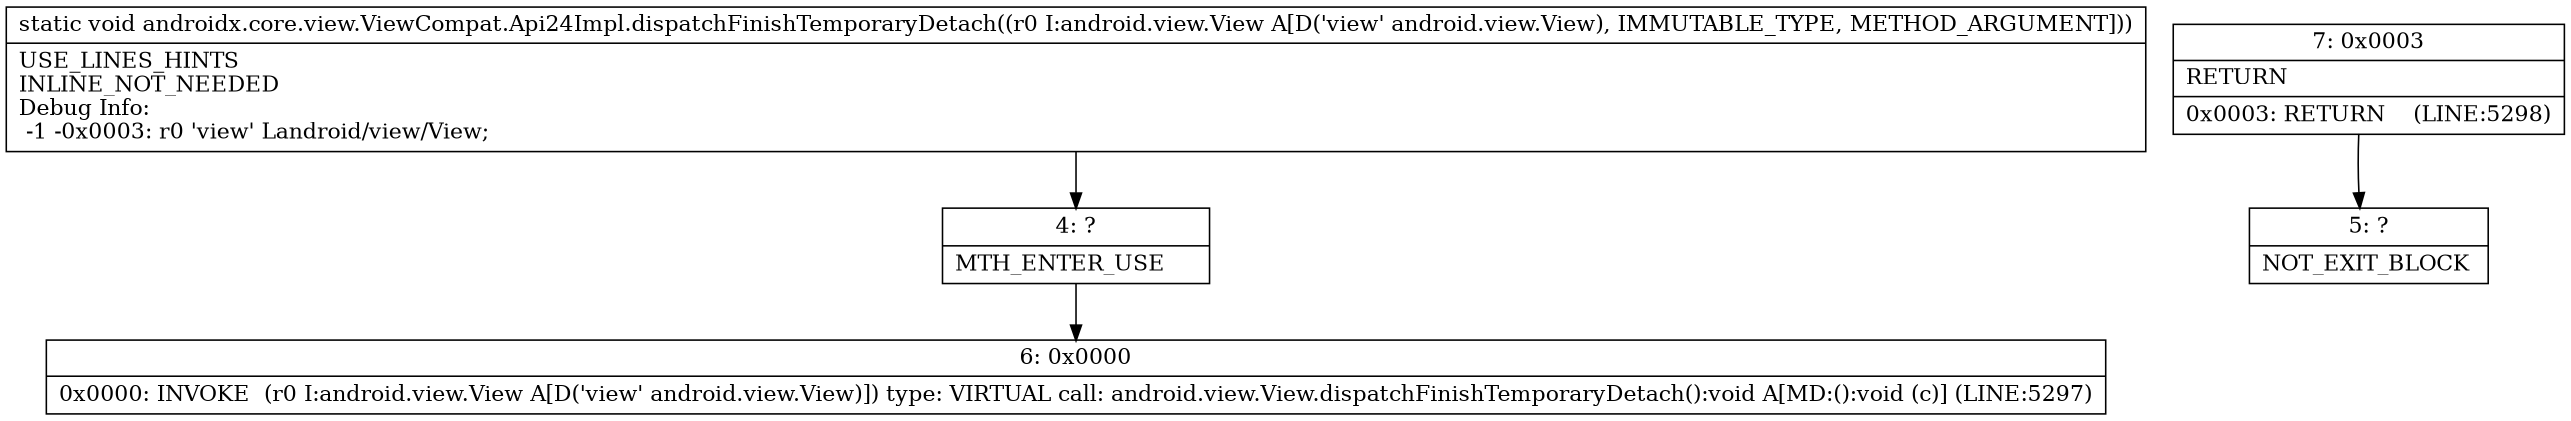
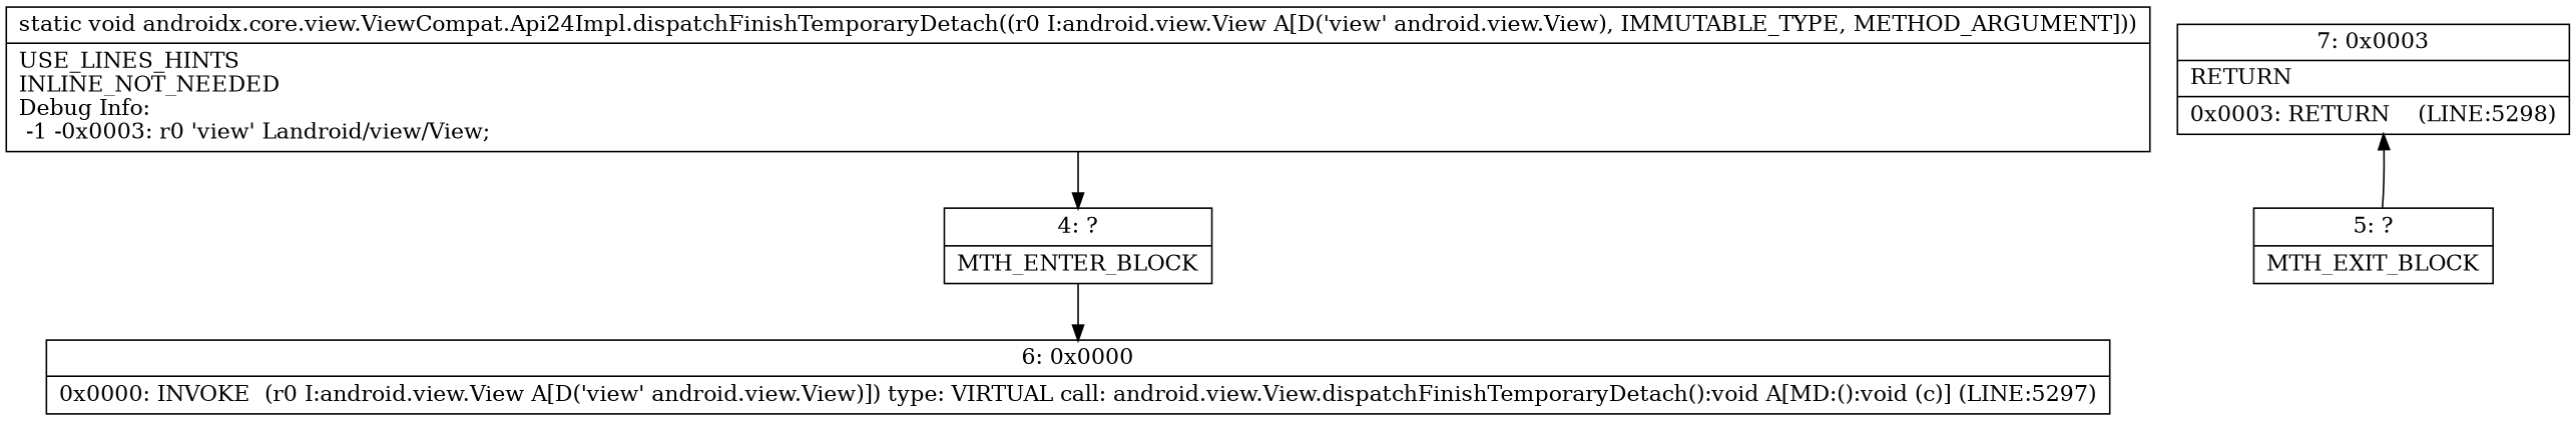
  digraph {
    node [shape=record]
-   n1 [label="{4\:\ ?|MTH_ENTER_USE\l}"]
+   n1 [label="{4\:\ ?|MTH_ENTER_BLOCK\l}"]
    n2 [label="{6\:\ 0x0000|0x0000: INVOKE  (r0 I:android.view.View A[D('view' android.view.View)]) type: VIRTUAL call: android.view.View.dispatchFinishTemporaryDetach():void A[MD:():void (c)] (LINE:5297)\l}"]
    n3 [label="{7\:\ 0x0003|RETURN\l|0x0003: RETURN    (LINE:5298)\l}"]
-   n4 [label="{5\:\ ?|NOT_EXIT_BLOCK\l}"]
+   n4 [label="{5\:\ ?|MTH_EXIT_BLOCK\l}"]
    n5 [label="{static void androidx.core.view.ViewCompat.Api24Impl.dispatchFinishTemporaryDetach((r0 I:android.view.View A[D('view' android.view.View), IMMUTABLE_TYPE, METHOD_ARGUMENT]))  | USE_LINES_HINTS\lINLINE_NOT_NEEDED\lDebug Info:\l  \-1 \-0x0003: r0 'view' Landroid\/view\/View;\l}"]
    n1 -> n2
-   n3 -> n4
+   n4 -> n3
    n5 -> n1
  }
